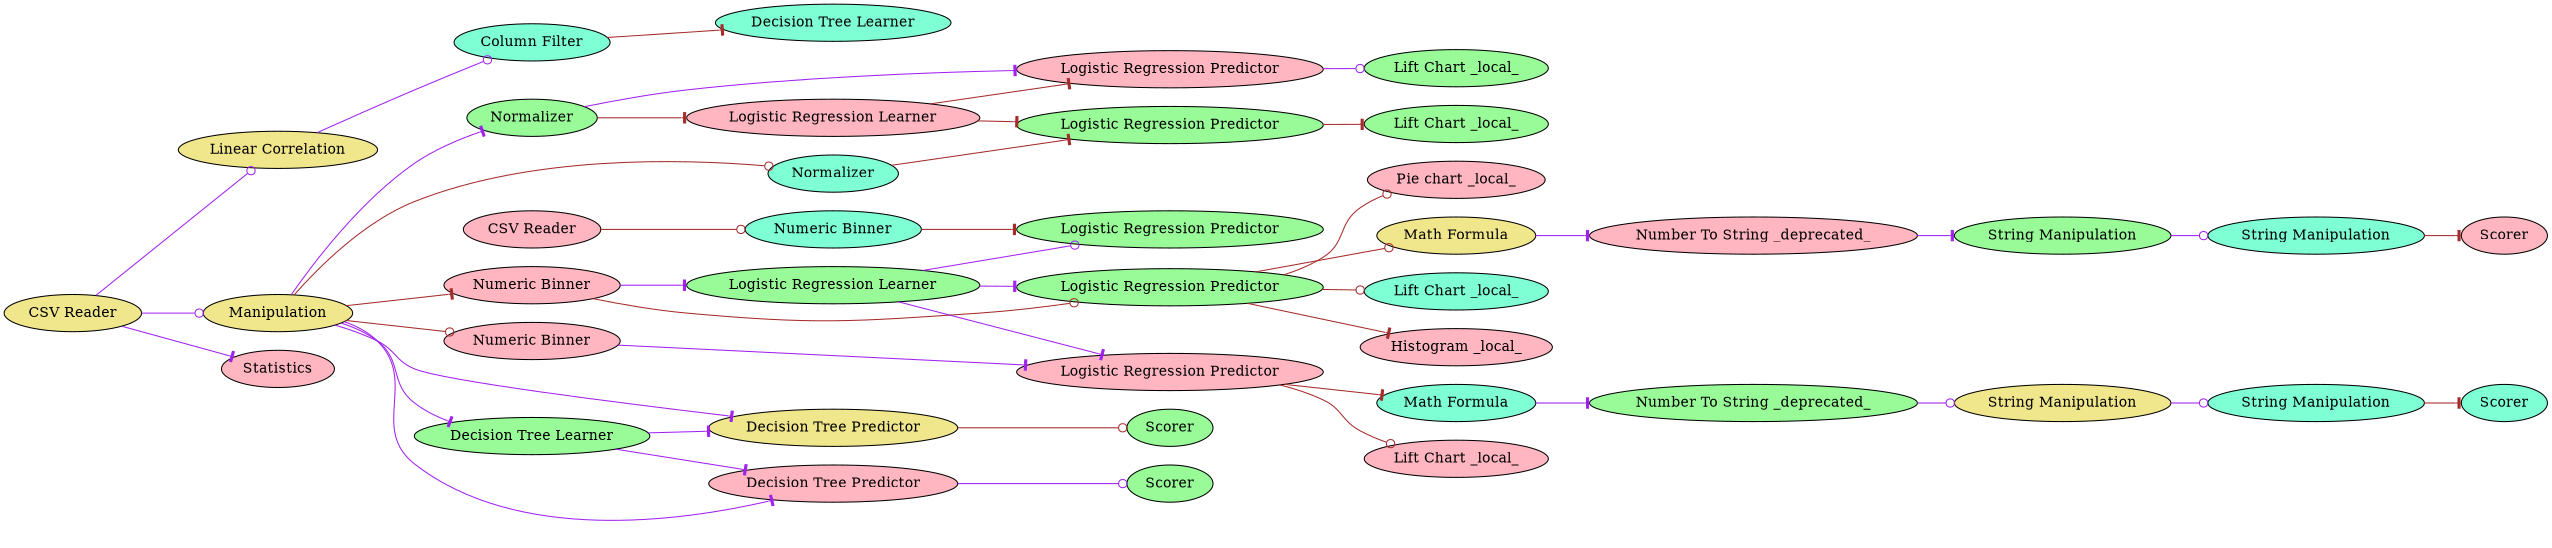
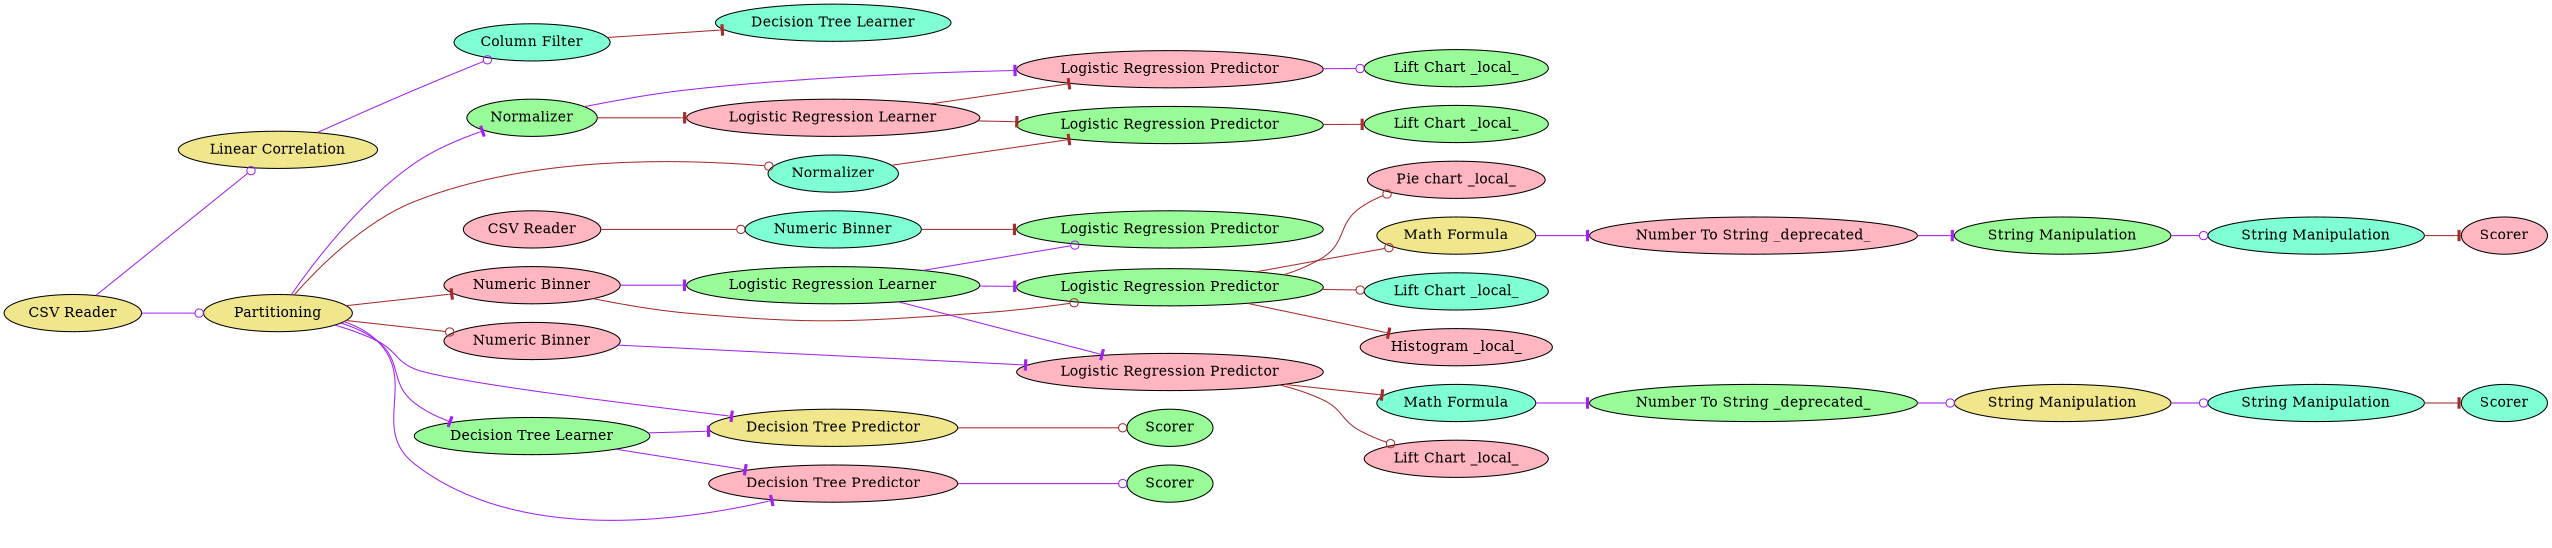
  digraph {
    rankdir=LR
    node [fillcolor=lightpink style=filled]
    edge [arrowhead=tee color=purple]
    n1 [fillcolor=aquamarine label="Column Filter"]
    n2 [fillcolor=aquamarine label="Decision Tree Learner"]
    n3 [fillcolor=palegreen label=Normalizer]
    n4 [label="Logistic Regression Learner"]
    n5 [label="Logistic Regression Predictor"]
    n6 [fillcolor=palegreen label="Logistic Regression Predictor"]
    n7 [fillcolor=palegreen label="Lift Chart _local_"]
    n8 [fillcolor=palegreen label="Lift Chart _local_"]
    n9 [fillcolor=palegreen label="Decision Tree Learner"]
    n10 [label="Decision Tree Predictor"]
    n11 [fillcolor=khaki label="Decision Tree Predictor"]
    n12 [fillcolor=palegreen label=Scorer]
    n13 [fillcolor=palegreen label=Scorer]
    n14 [fillcolor=palegreen label="Logistic Regression Predictor"]
    n15 [fillcolor=aquamarine label="Lift Chart _local_"]
    n16 [label="Histogram _local_"]
    n17 [label="Pie chart _local_"]
    n18 [fillcolor=khaki label="Math Formula"]
    n19 [label="Number To String _deprecated_"]
    n20 [label="Numeric Binner"]
    n21 [fillcolor=palegreen label="Logistic Regression Learner"]
    n22 [fillcolor=palegreen label="Logistic Regression Predictor"]
    n23 [label="Logistic Regression Predictor"]
-   n24 [fillcolor=khaki label=Manipulation]
+   n24 [fillcolor=khaki label=Partitioning]
    n25 [label="Numeric Binner"]
    n26 [fillcolor=aquamarine label=Normalizer]
    n27 [fillcolor=aquamarine label="Math Formula"]
    n28 [label="Lift Chart _local_"]
    n29 [fillcolor=khaki label="CSV Reader"]
-   n30 [label=Statistics]
    n31 [fillcolor=khaki label="Linear Correlation"]
    n32 [fillcolor=aquamarine label="Numeric Binner"]
    n33 [fillcolor=palegreen label="String Manipulation"]
    n34 [fillcolor=aquamarine label="String Manipulation"]
    n35 [label=Scorer]
    n36 [fillcolor=palegreen label="Number To String _deprecated_"]
    n37 [fillcolor=khaki label="String Manipulation"]
    n38 [fillcolor=aquamarine label="String Manipulation"]
    n39 [fillcolor=aquamarine label=Scorer]
    n40 [label="CSV Reader"]
    n1 -> n2 [color=brown]
    n3 -> n4 [color=brown]
    n3 -> n5
    n4 -> n5 [color=brown]
    n4 -> n6 [color=brown]
    n5 -> n7 [arrowhead=odot]
    n6 -> n8 [color=brown]
    n9 -> n10
    n9 -> n11
    n10 -> n12 [arrowhead=odot]
    n11 -> n13 [arrowhead=odot color=brown]
    n14 -> n15 [arrowhead=odot color=brown]
    n14 -> n16 [color=brown]
    n14 -> n17 [arrowhead=odot color=brown]
    n14 -> n18 [arrowhead=odot color=brown]
    n18 -> n19
    n19 -> n33
    n20 -> n14 [arrowhead=odot color=brown]
    n20 -> n21
    n21 -> n14
    n21 -> n22 [arrowhead=odot]
    n21 -> n23
    n23 -> n27 [color=brown]
    n23 -> n28 [arrowhead=odot color=brown]
    n24 -> n3
    n24 -> n9
    n24 -> n10
    n24 -> n11
    n24 -> n20 [color=brown]
    n24 -> n25 [arrowhead=odot color=brown]
    n24 -> n26 [arrowhead=odot color=brown]
    n25 -> n23
    n26 -> n6 [color=brown]
    n27 -> n36
    n29 -> n24 [arrowhead=odot]
-   n29 -> n30
    n29 -> n31 [arrowhead=odot]
    n31 -> n1 [arrowhead=odot]
    n32 -> n22 [color=brown]
    n33 -> n34 [arrowhead=odot]
    n34 -> n35 [color=brown]
    n36 -> n37 [arrowhead=odot]
    n37 -> n38 [arrowhead=odot]
    n38 -> n39 [color=brown]
    n40 -> n32 [arrowhead=odot color=brown]
  }
